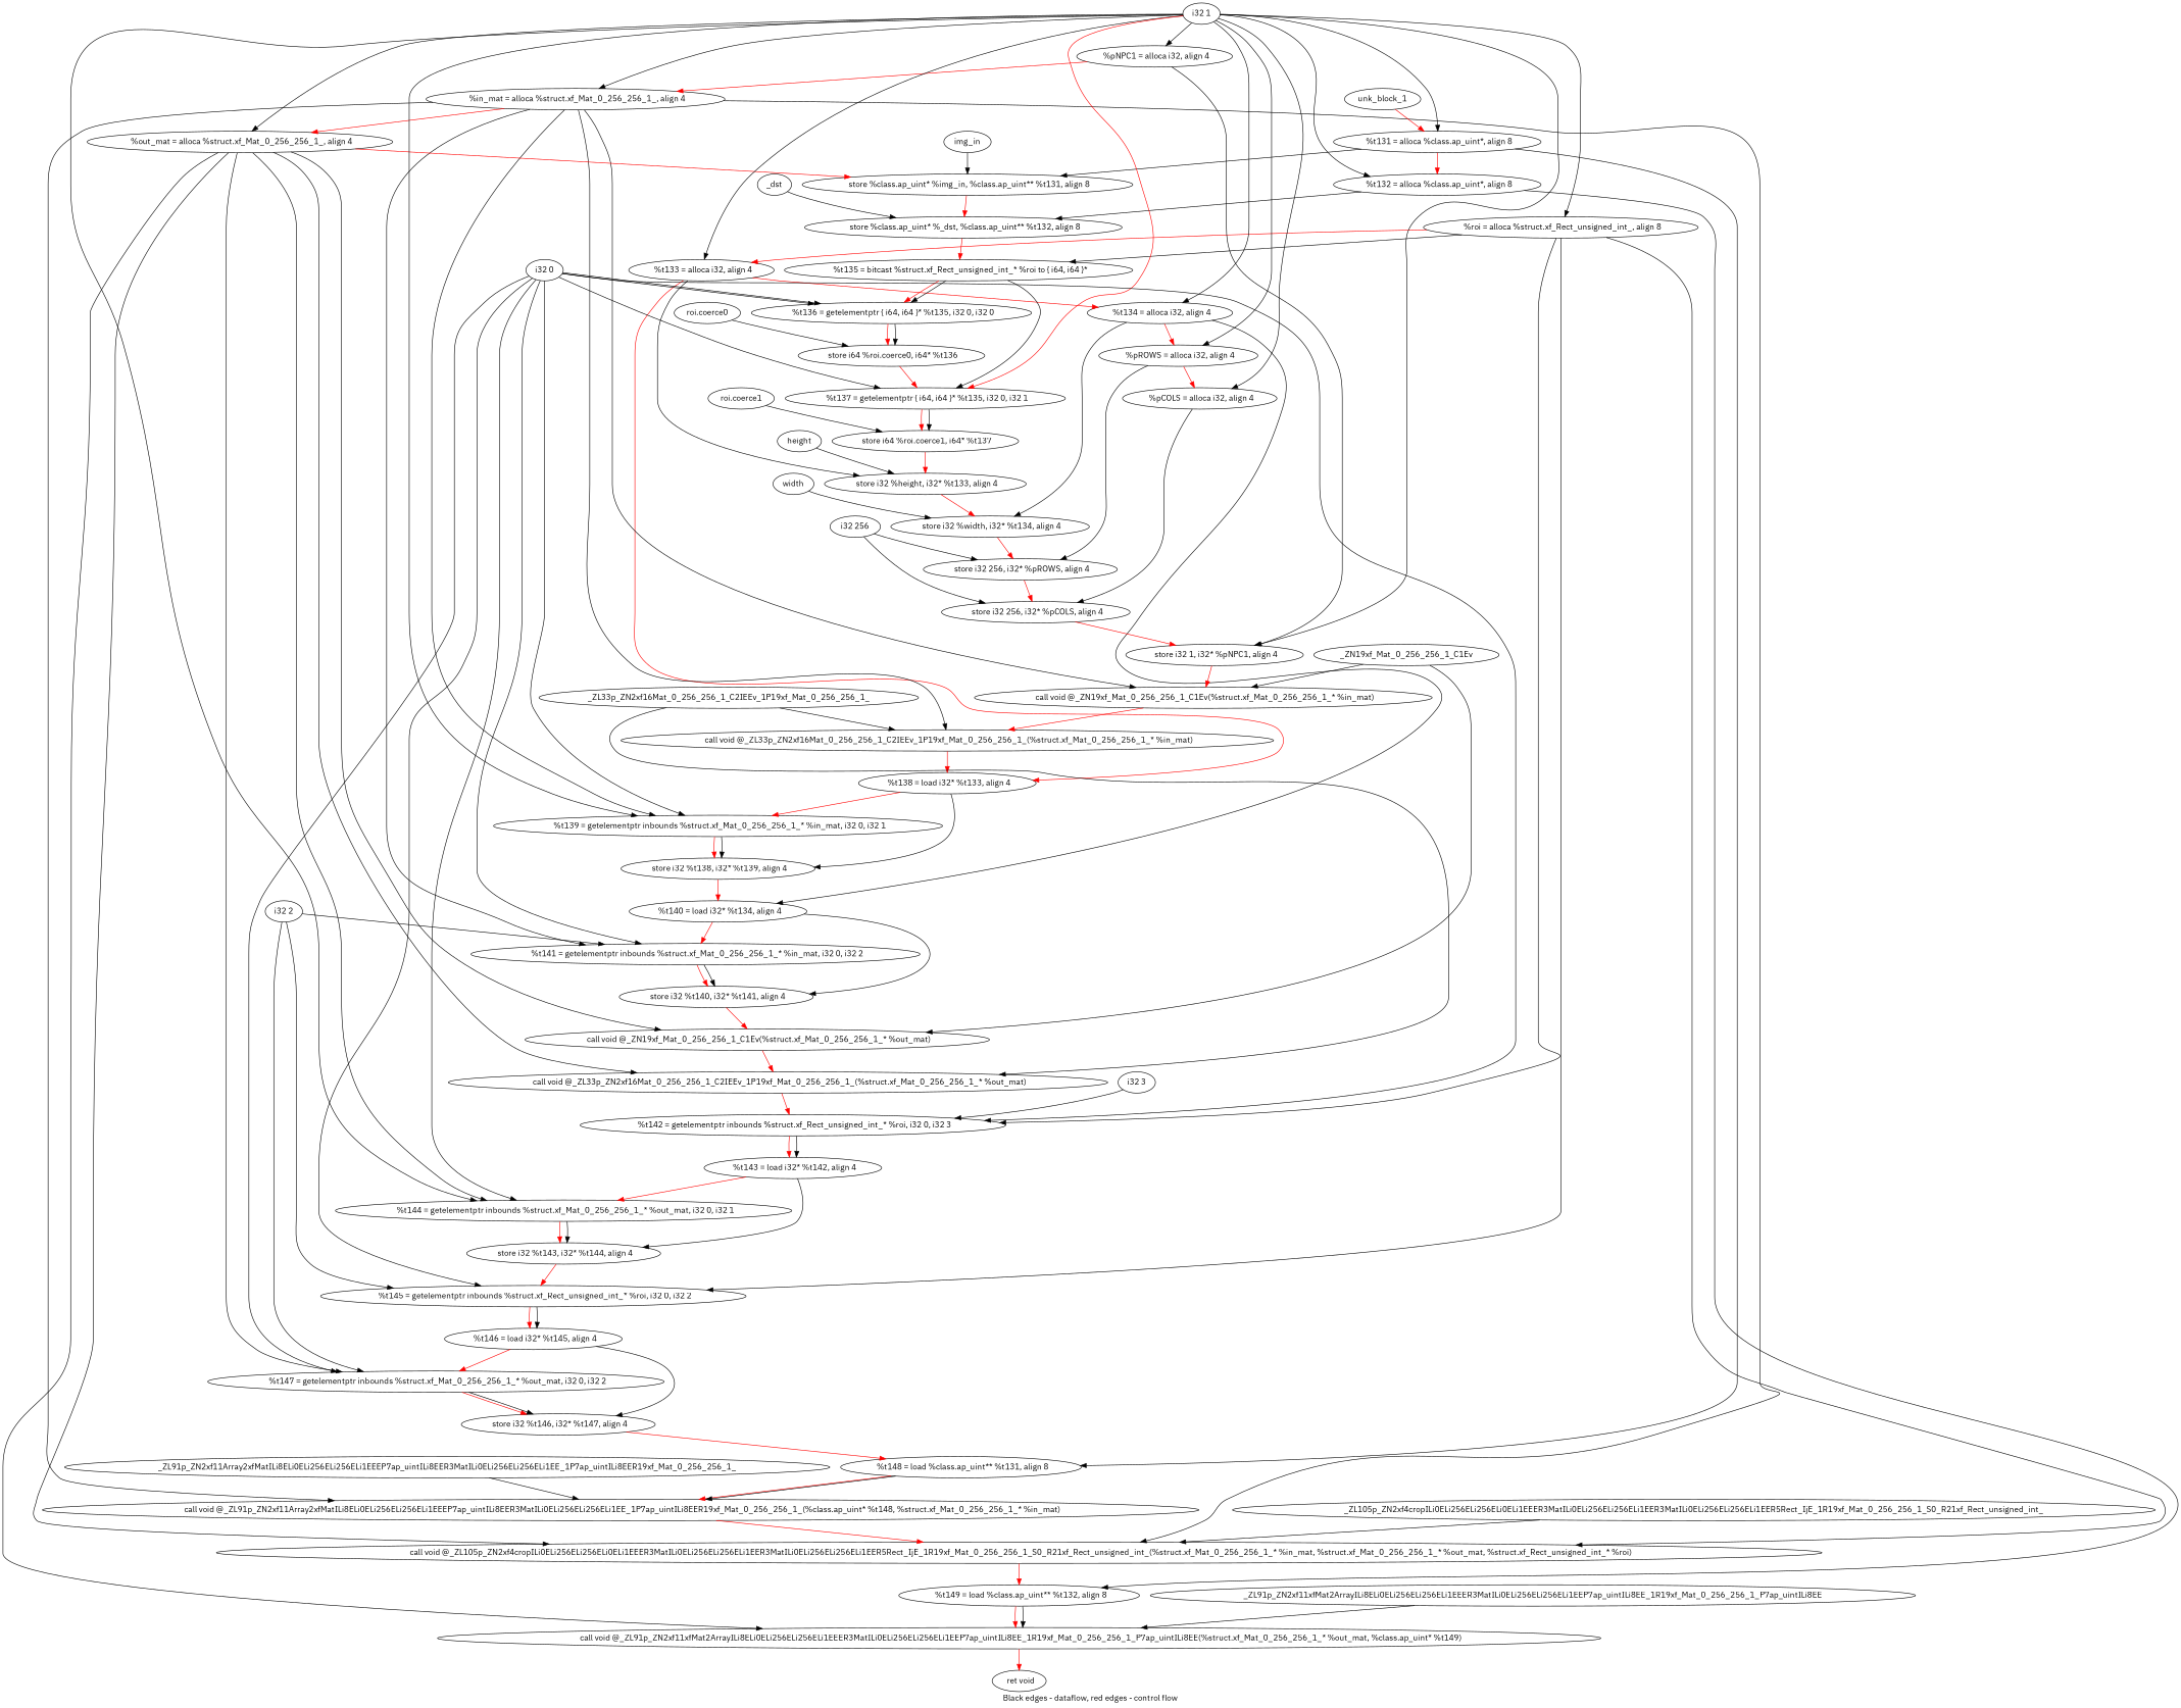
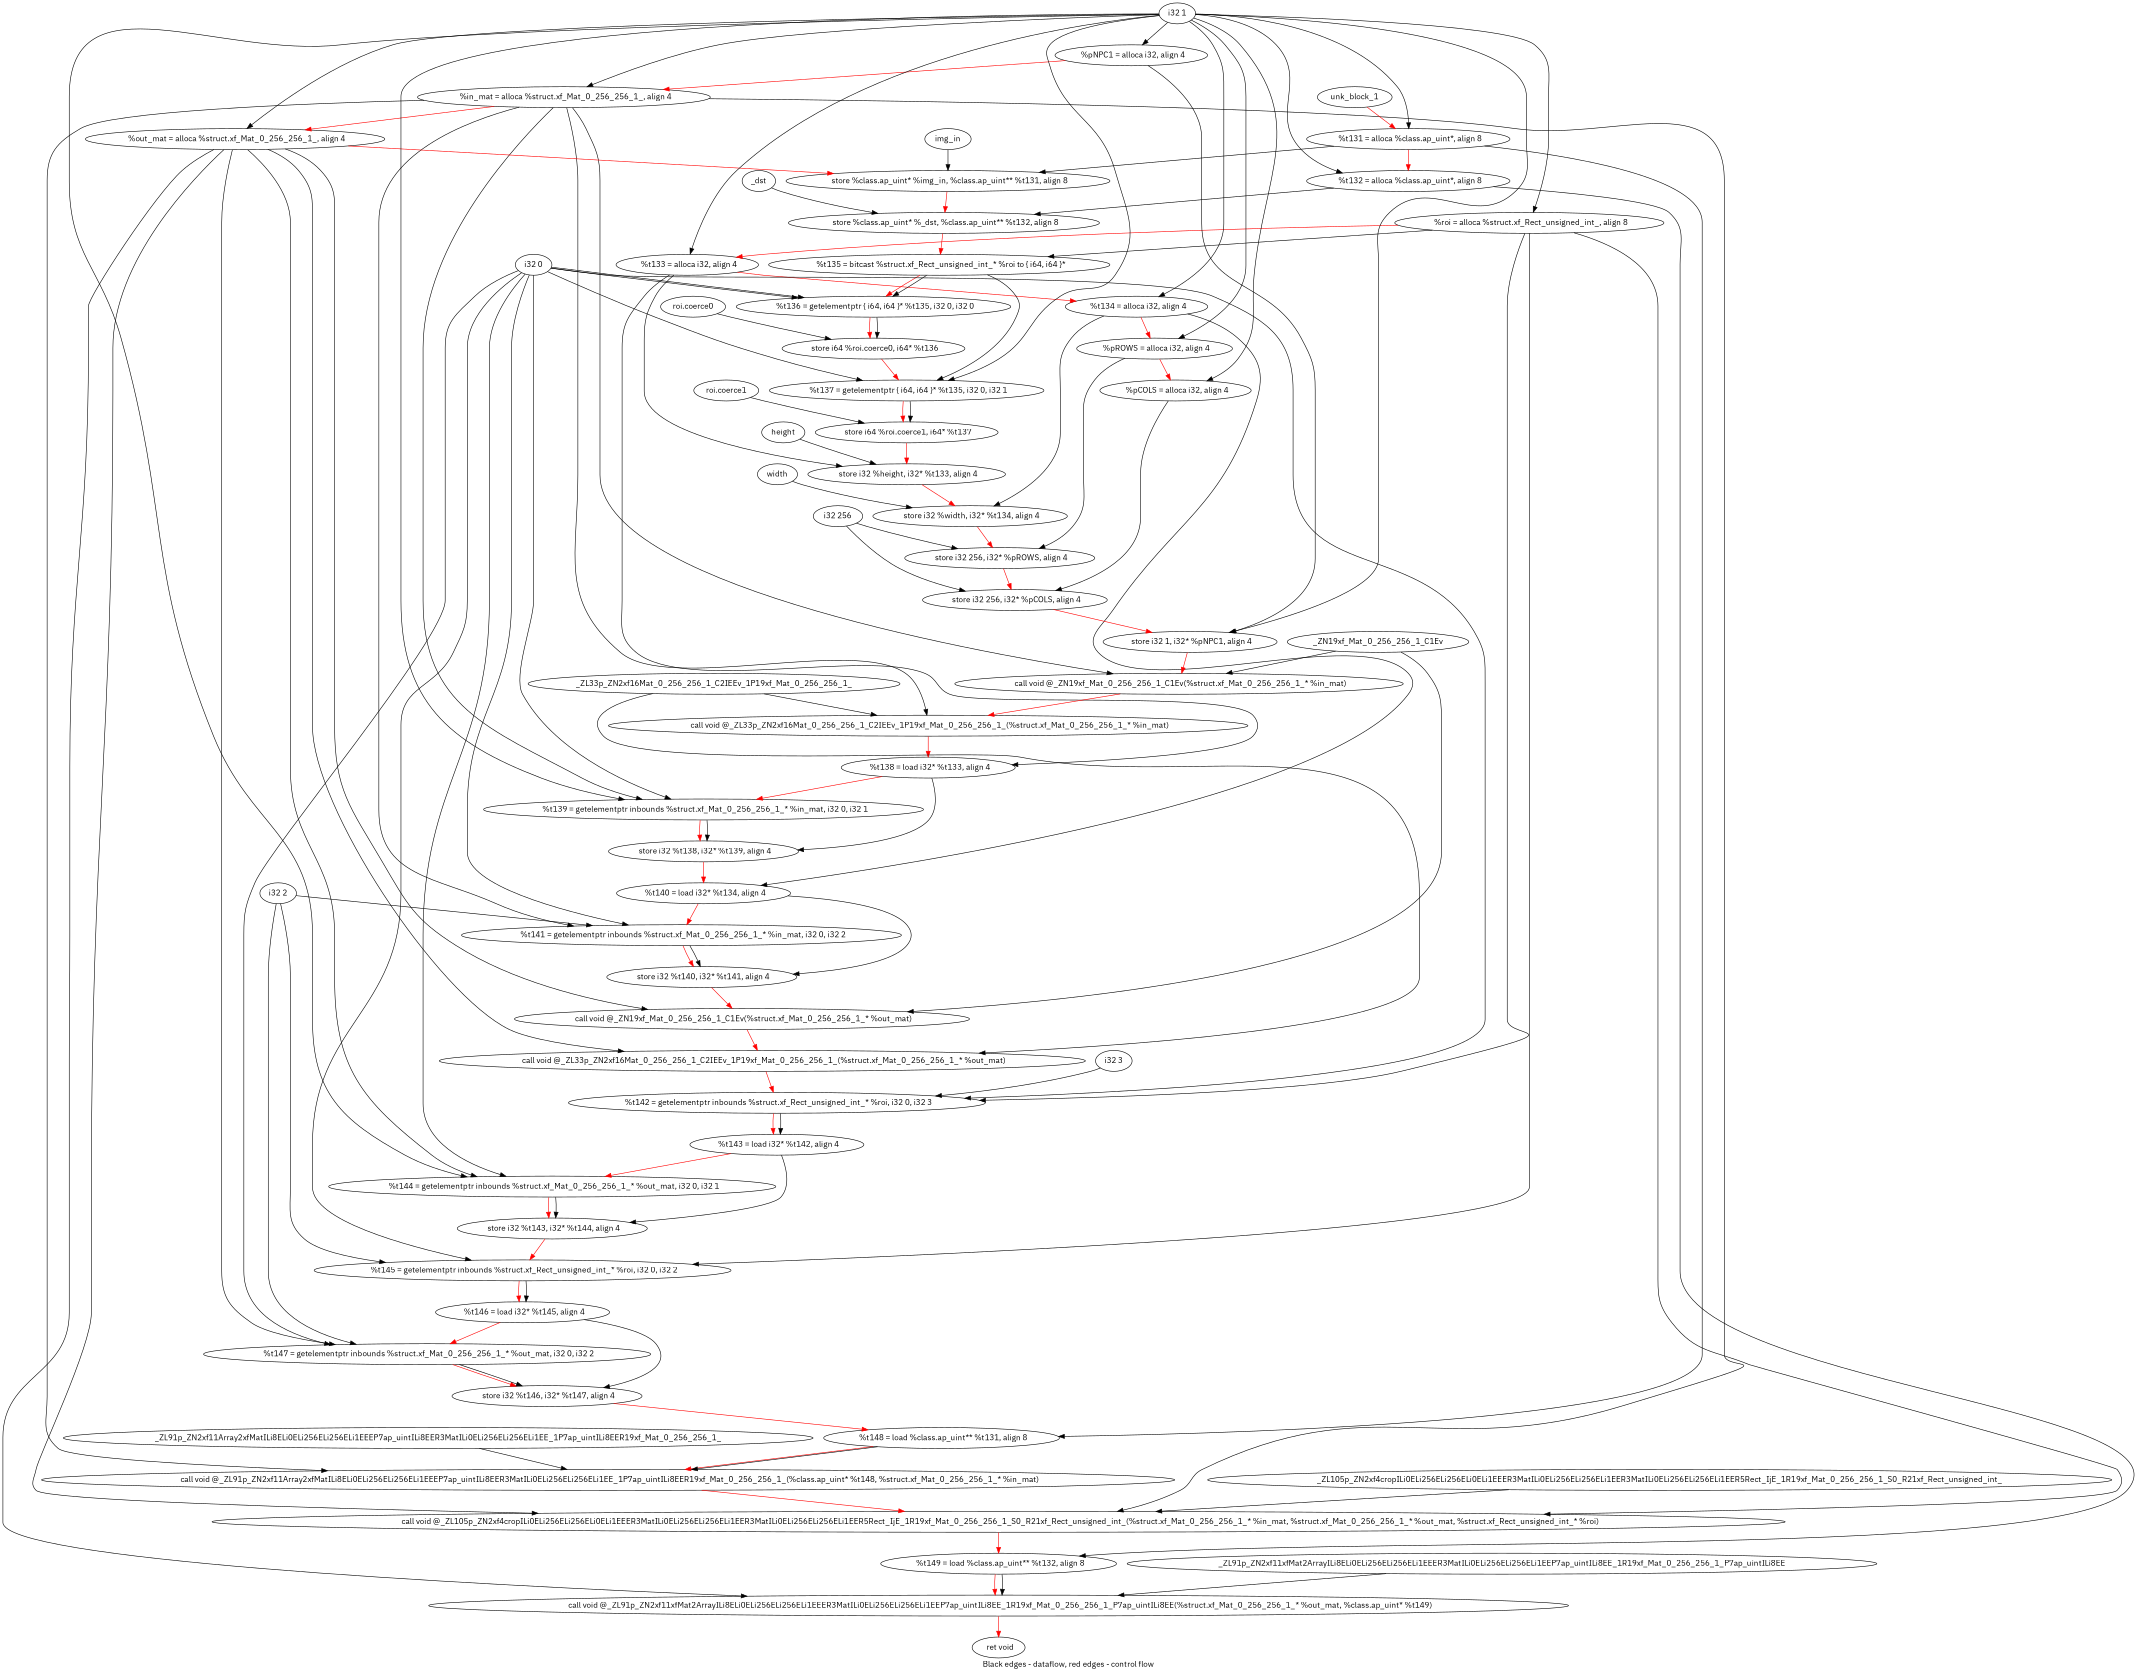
  digraph {
    compound=true
    fontname="IBM Plex Sans"
    label="Black edges - dataflow, red edges - control flow"
    node [fontname="IBM Plex Sans"]
    edge [fontname="IBM Plex Sans"]
    n1 [label="  %t131 = alloca %class.ap_uint*, align 8"]
    n2 [label="  %t132 = alloca %class.ap_uint*, align 8"]
    n3 [label="  store %class.ap_uint* %img_in, %class.ap_uint** %t131, align 8"]
    n4 [label="  %t148 = load %class.ap_uint** %t131, align 8"]
    n5 [label="  store %class.ap_uint* %_dst, %class.ap_uint** %t132, align 8"]
    n6 [label="  %t149 = load %class.ap_uint** %t132, align 8"]
    n7 [label="  call void @_ZL91p_ZN2xf11Array2xfMatILi8ELi0ELi256ELi256ELi1EEEP7ap_uintILi8EER3MatILi0ELi256ELi256ELi1EE_1P7ap_uintILi8EER19xf_Mat_0_256_256_1_(%class.ap_uint* %t148, %struct.xf_Mat_0_256_256_1_* %in_mat)"]
    n8 [label="  %roi = alloca %struct.xf_Rect_unsigned_int_, align 8"]
    n9 [label="  %t133 = alloca i32, align 4"]
    n10 [label="  %t135 = bitcast %struct.xf_Rect_unsigned_int_* %roi to { i64, i64 }*"]
    n11 [label="  %t142 = getelementptr inbounds %struct.xf_Rect_unsigned_int_* %roi, i32 0, i32 3"]
    n12 [label="  %t145 = getelementptr inbounds %struct.xf_Rect_unsigned_int_* %roi, i32 0, i32 2"]
    n13 [label="  call void @_ZL105p_ZN2xf4cropILi0ELi256ELi256ELi0ELi1EEER3MatILi0ELi256ELi256ELi1EER3MatILi0ELi256ELi256ELi1EER5Rect_IjE_1R19xf_Mat_0_256_256_1_S0_R21xf_Rect_unsigned_int_(%struct.xf_Mat_0_256_256_1_* %in_mat, %struct.xf_Mat_0_256_256_1_* %out_mat, %struct.xf_Rect_unsigned_int_* %roi)"]
    n14 [label="  call void @_ZL91p_ZN2xf11xfMat2ArrayILi8ELi0ELi256ELi256ELi1EEER3MatILi0ELi256ELi256ELi1EEP7ap_uintILi8EE_1R19xf_Mat_0_256_256_1_P7ap_uintILi8EE(%struct.xf_Mat_0_256_256_1_* %out_mat, %class.ap_uint* %t149)"]
    n15 [label="  %t134 = alloca i32, align 4"]
    n16 [label="  store i32 %height, i32* %t133, align 4"]
    n17 [label="  %t138 = load i32* %t133, align 4"]
    n18 [label="  %t136 = getelementptr { i64, i64 }* %t135, i32 0, i32 0"]
    n19 [label="  %t137 = getelementptr { i64, i64 }* %t135, i32 0, i32 1"]
    n20 [label="  %t143 = load i32* %t142, align 4"]
    n21 [label="  %t146 = load i32* %t145, align 4"]
    n22 [label="  %pROWS = alloca i32, align 4"]
    n23 [label="  store i32 %width, i32* %t134, align 4"]
    n24 [label="  %t140 = load i32* %t134, align 4"]
    n25 [label="  %t139 = getelementptr inbounds %struct.xf_Mat_0_256_256_1_* %in_mat, i32 0, i32 1"]
    n26 [label="  store i32 %t138, i32* %t139, align 4"]
    n27 [label="  %pCOLS = alloca i32, align 4"]
    n28 [label="  store i32 256, i32* %pROWS, align 4"]
    n29 [label="  %t141 = getelementptr inbounds %struct.xf_Mat_0_256_256_1_* %in_mat, i32 0, i32 2"]
    n30 [label="  store i32 %t140, i32* %t141, align 4"]
    n31 [label="  store i32 256, i32* %pCOLS, align 4"]
    n32 [label="  %pNPC1 = alloca i32, align 4"]
    n33 [label="  %in_mat = alloca %struct.xf_Mat_0_256_256_1_, align 4"]
    n34 [label="  store i32 1, i32* %pNPC1, align 4"]
    n35 [label="  %out_mat = alloca %struct.xf_Mat_0_256_256_1_, align 4"]
    n36 [label="  call void @_ZN19xf_Mat_0_256_256_1_C1Ev(%struct.xf_Mat_0_256_256_1_* %in_mat)"]
    n37 [label="  call void @_ZL33p_ZN2xf16Mat_0_256_256_1_C2IEEv_1P19xf_Mat_0_256_256_1_(%struct.xf_Mat_0_256_256_1_* %in_mat)"]
    n38 [label="  call void @_ZN19xf_Mat_0_256_256_1_C1Ev(%struct.xf_Mat_0_256_256_1_* %out_mat)"]
    n39 [label="  call void @_ZL33p_ZN2xf16Mat_0_256_256_1_C2IEEv_1P19xf_Mat_0_256_256_1_(%struct.xf_Mat_0_256_256_1_* %out_mat)"]
    n40 [label="  %t144 = getelementptr inbounds %struct.xf_Mat_0_256_256_1_* %out_mat, i32 0, i32 1"]
    n41 [label="  %t147 = getelementptr inbounds %struct.xf_Mat_0_256_256_1_* %out_mat, i32 0, i32 2"]
    n42 [label="  store i32 %t143, i32* %t144, align 4"]
    n43 [label="  store i32 %t146, i32* %t147, align 4"]
    n44 [label="  ret void"]
    n45 [label="  store i64 %roi.coerce0, i64* %t136"]
    n46 [label="  store i64 %roi.coerce1, i64* %t137"]
    unk_block_1
    "i32 1"
    img_in
    _dst
    "i32 0"
    "roi.coerce0"
    "roi.coerce1"
    height
    width
    "i32 256"
    _ZN19xf_Mat_0_256_256_1_C1Ev
    _ZL33p_ZN2xf16Mat_0_256_256_1_C2IEEv_1P19xf_Mat_0_256_256_1_
    "i32 2"
    "i32 3"
    _ZL91p_ZN2xf11Array2xfMatILi8ELi0ELi256ELi256ELi1EEEP7ap_uintILi8EER3MatILi0ELi256ELi256ELi1EE_1P7ap_uintILi8EER19xf_Mat_0_256_256_1_
    _ZL105p_ZN2xf4cropILi0ELi256ELi256ELi0ELi1EEER3MatILi0ELi256ELi256ELi1EER3MatILi0ELi256ELi256ELi1EER5Rect_IjE_1R19xf_Mat_0_256_256_1_S0_R21xf_Rect_unsigned_int_
    _ZL91p_ZN2xf11xfMat2ArrayILi8ELi0ELi256ELi256ELi1EEER3MatILi0ELi256ELi256ELi1EEP7ap_uintILi8EE_1R19xf_Mat_0_256_256_1_P7ap_uintILi8EE
    n1 -> n2 [color=red weight=2]
    n1 -> n3
    n1 -> n4
    n2 -> n5
    n2 -> n6
    n3 -> n5 [color=red weight=2]
    n4 -> n7 [color=red weight=2]
    n4 -> n7
    n5 -> n10 [color=red weight=2]
    n6 -> n14 [color=red weight=2]
    n6 -> n14
    n7 -> n13 [color=red weight=2]
    n8 -> n9 [color=red weight=2]
    n8 -> n10
    n8 -> n11
    n8 -> n12
    n8 -> n13
    n9 -> n15 [color=red weight=2]
    n9 -> n16
-   n9 -> n17 [color=red]
+   n9 -> n17
    n10 -> n18 [color=red weight=2]
    n10 -> n18
    n10 -> n19
    n11 -> n20 [color=red weight=2]
    n11 -> n20
    n12 -> n21 [color=red weight=2]
    n12 -> n21
    n13 -> n6 [color=red weight=2]
    n14 -> n44 [color=red weight=2]
    n15 -> n22 [color=red weight=2]
    n15 -> n23
    n15 -> n24
    n16 -> n23 [color=red weight=2]
    n17 -> n25 [color=red weight=2]
    n17 -> n26
    n18 -> n45 [color=red weight=2]
    n18 -> n45
    n19 -> n46 [color=red weight=2]
    n19 -> n46
    n20 -> n40 [color=red weight=2]
    n20 -> n42
    n21 -> n41 [color=red weight=2]
    n21 -> n43
    n22 -> n27 [color=red weight=2]
    n22 -> n28
    n23 -> n28 [color=red weight=2]
    n24 -> n29 [color=red weight=2]
    n24 -> n30
    n25 -> n26 [color=red weight=2]
    n25 -> n26
    n26 -> n24 [color=red weight=2]
    n27 -> n31
    n28 -> n31 [color=red weight=2]
    n29 -> n30 [color=red weight=2]
    n29 -> n30
    n30 -> n38 [color=red weight=2]
    n31 -> n34 [color=red weight=2]
    n32 -> n33 [color=red weight=2]
    n32 -> n34
    n33 -> n7
    n33 -> n13
    n33 -> n25
    n33 -> n29
    n33 -> n35 [color=red weight=2]
    n33 -> n36
    n33 -> n37
    n34 -> n36 [color=red weight=2]
    n35 -> n3 [color=red weight=2]
    n35 -> n13
    n35 -> n14
    n35 -> n38
    n35 -> n39
    n35 -> n40
    n35 -> n41
    n36 -> n37 [color=red weight=2]
    n37 -> n17 [color=red weight=2]
    n38 -> n39 [color=red weight=2]
    n39 -> n11 [color=red weight=2]
    n40 -> n42 [color=red weight=2]
    n40 -> n42
    n41 -> n43 [color=red weight=2]
    n41 -> n43
    n42 -> n12 [color=red weight=2]
    n43 -> n4 [color=red weight=2]
    n45 -> n19 [color=red weight=2]
    n46 -> n16 [color=red weight=2]
    unk_block_1 -> n1 [color=red]
    "i32 1" -> n1
    "i32 1" -> n2
    "i32 1" -> n8
    "i32 1" -> n9
    "i32 1" -> n15
-   "i32 1" -> n19 [color=red]
+   "i32 1" -> n19
    "i32 1" -> n22
    "i32 1" -> n25
    "i32 1" -> n27
    "i32 1" -> n32
    "i32 1" -> n33
    "i32 1" -> n34
    "i32 1" -> n35
    "i32 1" -> n40
    img_in -> n3
    _dst -> n5
    "i32 0" -> n11
    "i32 0" -> n12
    "i32 0" -> n18
    "i32 0" -> n18
    "i32 0" -> n19
    "i32 0" -> n25
    "i32 0" -> n29
    "i32 0" -> n40
    "i32 0" -> n41
    "roi.coerce0" -> n45
    "roi.coerce1" -> n46
    height -> n16
    width -> n23
    "i32 256" -> n28
    "i32 256" -> n31
    _ZN19xf_Mat_0_256_256_1_C1Ev -> n36
    _ZN19xf_Mat_0_256_256_1_C1Ev -> n38
    _ZL33p_ZN2xf16Mat_0_256_256_1_C2IEEv_1P19xf_Mat_0_256_256_1_ -> n37
    _ZL33p_ZN2xf16Mat_0_256_256_1_C2IEEv_1P19xf_Mat_0_256_256_1_ -> n39
    "i32 2" -> n12
    "i32 2" -> n29
    "i32 2" -> n41
    "i32 3" -> n11
    _ZL91p_ZN2xf11Array2xfMatILi8ELi0ELi256ELi256ELi1EEEP7ap_uintILi8EER3MatILi0ELi256ELi256ELi1EE_1P7ap_uintILi8EER19xf_Mat_0_256_256_1_ -> n7
    _ZL105p_ZN2xf4cropILi0ELi256ELi256ELi0ELi1EEER3MatILi0ELi256ELi256ELi1EER3MatILi0ELi256ELi256ELi1EER5Rect_IjE_1R19xf_Mat_0_256_256_1_S0_R21xf_Rect_unsigned_int_ -> n13
    _ZL91p_ZN2xf11xfMat2ArrayILi8ELi0ELi256ELi256ELi1EEER3MatILi0ELi256ELi256ELi1EEP7ap_uintILi8EE_1R19xf_Mat_0_256_256_1_P7ap_uintILi8EE -> n14
  }
